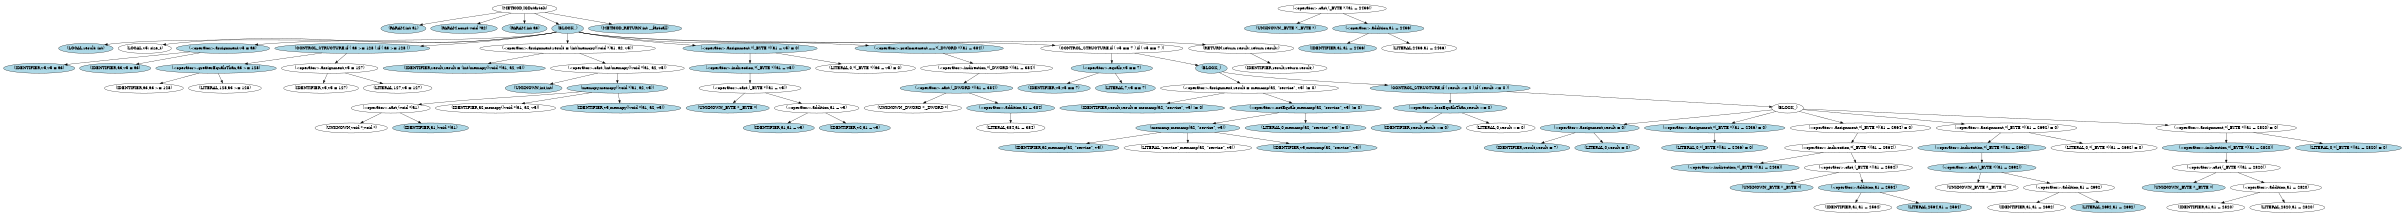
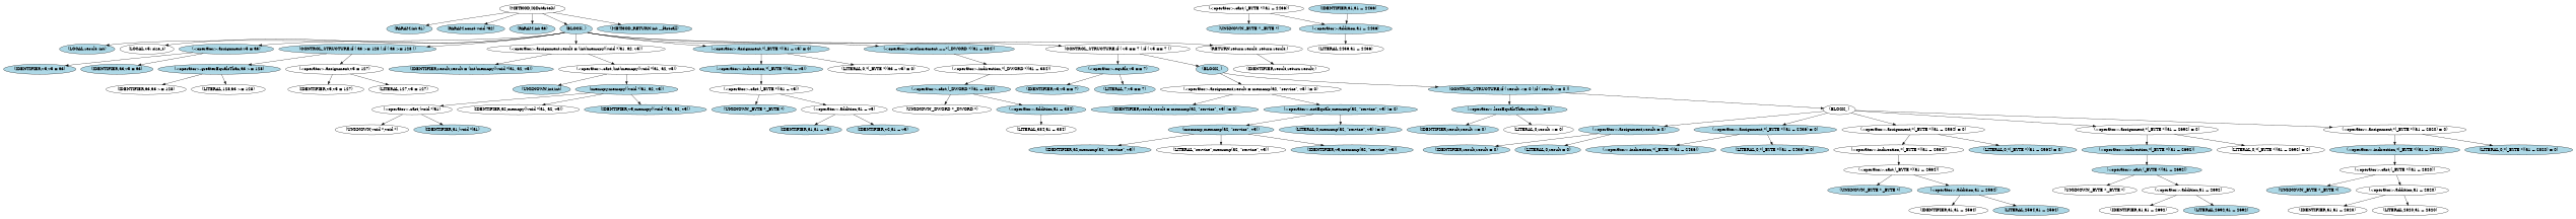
  digraph {
    node [fillcolor=lightblue style=filled]
    n1 [fillcolor=white label="(METHOD,IGDstartelt)"]
    n2 [label="(PARAM,int a1)"]
    n3 [label="(PARAM,const void *a2)"]
    n4 [label="(PARAM,int a3)"]
    n5 [label="(BLOCK,,)"]
    n6 [label="(METHOD_RETURN,int __fastcall)"]
    n7 [label="(LOCAL,result: int)"]
    n8 [fillcolor=white label="(LOCAL,v5: size_t)"]
    n9 [label="(<operator>.assignment,v5 = a3)"]
    n10 [label="(CONTROL_STRUCTURE,if ( a3 >= 128 ),if ( a3 >= 128 ))"]
    n11 [fillcolor=white label="(<operator>.assignment,result = (int)memcpy((void *)a1, a2, v5))"]
    n12 [label="(<operator>.assignment,*(_BYTE *)(a1 + v5) = 0)"]
    n13 [label="(<operator>.preIncrement,++*(_DWORD *)(a1 + 384))"]
    n14 [fillcolor=white label="(CONTROL_STRUCTURE,if ( v5 == 7 ),if ( v5 == 7 ))"]
    n15 [fillcolor=white label="(RETURN,return result;,return result;)"]
    n16 [label="(IDENTIFIER,v5,v5 = a3)"]
    n17 [label="(IDENTIFIER,a3,v5 = a3)"]
    n18 [label="(<operator>.greaterEqualsThan,a3 >= 128)"]
    n19 [fillcolor=white label="(<operator>.assignment,v5 = 127)"]
    n20 [label="(IDENTIFIER,result,result = (int)memcpy((void *)a1, a2, v5))"]
    n21 [fillcolor=white label="(<operator>.cast,(int)memcpy((void *)a1, a2, v5))"]
    n22 [label="(<operator>.indirection,*(_BYTE *)(a1 + v5))"]
    n23 [fillcolor=white label="(LITERAL,0,*(_BYTE *)(a3 + v5) = 0)"]
    n24 [fillcolor=white label="(<operator>.indirection,*(_DWORD *)(a1 + 384))"]
    n25 [label="(<operator>.equals,v5 == 7)"]
    n26 [label="(BLOCK,,)"]
    n27 [fillcolor=white label="(IDENTIFIER,result,return result;)"]
    n28 [fillcolor=white label="(IDENTIFIER,a3,a3 >= 128)"]
    n29 [fillcolor=white label="(LITERAL,128,a3 >= 128)"]
    n30 [fillcolor=white label="(IDENTIFIER,v5,v5 = 127)"]
    n31 [fillcolor=white label="(LITERAL,127,v5 = 127)"]
    n32 [label="(UNKNOWN,int,int)"]
    n33 [label="(memcpy,memcpy((void *)a1, a2, v5))"]
    n34 [fillcolor=white label="(<operator>.cast,(void *)a1)"]
    n35 [fillcolor=white label="(IDENTIFIER,a2,memcpy((void *)a1, a2, v5))"]
    n36 [label="(IDENTIFIER,v5,memcpy((void *)a1, a2, v5))"]
    n37 [fillcolor=white label="(UNKNOWN,void *,void *)"]
    n38 [label="(IDENTIFIER,a1,(void *)a1)"]
    n39 [fillcolor=white label="(<operator>.cast,(_BYTE *)(a1 + v5))"]
    n40 [label="(UNKNOWN,_BYTE *,_BYTE *)"]
    n41 [fillcolor=white label="(<operator>.addition,a1 + v5)"]
    n42 [label="(IDENTIFIER,a1,a1 + v5)"]
    n43 [label="(IDENTIFIER,v2,a1 + v5)"]
    n44 [label="(<operator>.cast,(_DWORD *)(a1 + 384))"]
    n45 [fillcolor=white label="(UNKNOWN,_DWORD *,_DWORD *)"]
    n46 [label="(<operator>.addition,a1 + 384)"]
    n47 [fillcolor=white label="(LITERAL,384,a1 + 384)"]
    n48 [label="(IDENTIFIER,v5,v5 == 7)"]
    n49 [label="(LITERAL,7,v5 == 7)"]
    n50 [fillcolor=white label="(<operator>.assignment,result = memcmp(a2, \"service\", v5) != 0)"]
    n51 [label="(CONTROL_STRUCTURE,if ( result <= 0 ),if ( result <= 0 ))"]
    n52 [label="(IDENTIFIER,result,result = memcmp(a2, \"service\", v5) != 0)"]
    n53 [label="(<operator>.notEquals,memcmp(a2, \"service\", v5) != 0)"]
    n54 [label="(<operator>.lessEqualsThan,result <= 0)"]
    n55 [fillcolor=white label="(BLOCK,,)"]
    n56 [label="(memcmp,memcmp(a2, \"service\", v5))"]
    n57 [label="(LITERAL,0,memcmp(a2, \"service\", v5) != 0)"]
    n58 [label="(IDENTIFIER,a2,memcmp(a2, \"service\", v5))"]
    n59 [fillcolor=white label="(LITERAL,\"service\",memcmp(a2, \"service\", v5))"]
    n60 [label="(IDENTIFIER,v5,memcmp(a2, \"service\", v5))"]
    n61 [label="(IDENTIFIER,result,result <= 0)"]
    n62 [fillcolor=white label="(LITERAL,0,result <= 0)"]
    n63 [label="(<operator>.assignment,result = 0)"]
    n64 [label="(<operator>.assignment,*(_BYTE *)(a1 + 2436) = 0)"]
    n65 [fillcolor=white label="(<operator>.assignment,*(_BYTE *)(a1 + 2564) = 0)"]
    n66 [fillcolor=white label="(<operator>.assignment,*(_BYTE *)(a1 + 2692) = 0)"]
    n67 [fillcolor=white label="(<operator>.assignment,*(_BYTE *)(a1 + 2820) = 0)"]
-   n68 [label="(IDENTIFIER,result,result = 7)"]
+   n68 [label="(IDENTIFIER,result,result = 0)"]
    n69 [label="(LITERAL,0,result = 0)"]
    n70 [label="(<operator>.indirection,*(_BYTE *)(a1 + 2436))"]
    n71 [label="(LITERAL,0,*(_BYTE *)(a1 + 2436) = 0)"]
    n72 [fillcolor=white label="(<operator>.indirection,*(_BYTE *)(a1 + 2564))"]
+   n73 [label="(LITERAL,0,*(_BYTE *)(a1 + 2564) = 0)"]
    n74 [label="(<operator>.indirection,*(_BYTE *)(a1 + 2692))"]
    n75 [fillcolor=white label="(LITERAL,0,*(_BYTE *)(a1 + 2692) = 0)"]
    n76 [label="(<operator>.indirection,*(_BYTE *)(a1 + 2820))"]
    n77 [label="(LITERAL,0,*(_BYTE *)(a1 + 2820) = 0)"]
    n78 [fillcolor=white label="(<operator>.cast,(_BYTE *)(a1 + 2436))"]
    n79 [label="(UNKNOWN,_BYTE *,_BYTE *)"]
    n80 [label="(<operator>.addition,a1 + 2436)"]
    n81 [label="(IDENTIFIER,a1,a1 + 2436)"]
    n82 [fillcolor=white label="(LITERAL,2436,a1 + 2436)"]
    n83 [fillcolor=white label="(<operator>.cast,(_BYTE *)(a1 + 2564))"]
    n84 [label="(UNKNOWN,_BYTE *,_BYTE *)"]
    n85 [label="(<operator>.addition,a1 + 2564)"]
    n86 [fillcolor=white label="(IDENTIFIER,a1,a1 + 2564)"]
    n87 [label="(LITERAL,2564,a1 + 2564)"]
    n88 [label="(<operator>.cast,(_BYTE *)(a1 + 2692))"]
    n89 [fillcolor=white label="(UNKNOWN,_BYTE *,_BYTE *)"]
    n90 [fillcolor=white label="(<operator>.addition,a1 + 2692)"]
    n91 [fillcolor=white label="(IDENTIFIER,a1,a1 + 2692)"]
    n92 [label="(LITERAL,2692,a1 + 2692)"]
    n93 [fillcolor=white label="(<operator>.cast,(_BYTE *)(a1 + 2820))"]
    n94 [label="(UNKNOWN,_BYTE *,_BYTE *)"]
    n95 [fillcolor=white label="(<operator>.addition,a1 + 2820)"]
    n96 [fillcolor=white label="(IDENTIFIER,a1,a1 + 2820)"]
    n97 [fillcolor=white label="(LITERAL,2820,a1 + 2820)"]
    n1 -> n2
    n1 -> n3
    n1 -> n4
    n1 -> n5
    n1 -> n6
    n5 -> n7
    n5 -> n8
    n5 -> n9
    n5 -> n10
    n5 -> n11
    n5 -> n12
    n5 -> n13
    n5 -> n14
    n5 -> n15
    n9 -> n16
    n9 -> n17
    n10 -> n18
    n10 -> n19
    n11 -> n20
    n11 -> n21
    n12 -> n22
    n12 -> n23
    n13 -> n24
    n14 -> n25
    n14 -> n26
    n15 -> n27
    n18 -> n28
    n18 -> n29
    n19 -> n30
    n19 -> n31
    n21 -> n32
    n21 -> n33
    n22 -> n39
    n24 -> n44
    n25 -> n48
    n25 -> n49
    n26 -> n50
    n26 -> n51
    n33 -> n34
    n33 -> n35
    n33 -> n36
    n34 -> n37
    n34 -> n38
    n39 -> n40
    n39 -> n41
    n41 -> n42
    n41 -> n43
    n44 -> n45
    n44 -> n46
    n46 -> n47
    n50 -> n52
    n50 -> n53
    n51 -> n54
    n51 -> n55
    n53 -> n56
    n53 -> n57
    n54 -> n61
    n54 -> n62
    n55 -> n63
    n55 -> n64
    n55 -> n65
    n55 -> n66
    n55 -> n67
    n56 -> n58
    n56 -> n59
    n56 -> n60
    n63 -> n68
    n63 -> n69
-   n72 -> n70
+   n64 -> n70
    n64 -> n71
    n65 -> n72
+   n65 -> n73
    n66 -> n74
    n66 -> n75
    n67 -> n76
    n67 -> n77
    n72 -> n83
    n74 -> n88
    n76 -> n93
    n78 -> n79
    n78 -> n80
-   n80 -> n81
+   n81 -> n80
    n80 -> n82
    n83 -> n84
    n83 -> n85
    n85 -> n86
    n85 -> n87
    n88 -> n89
    n88 -> n90
    n90 -> n91
    n90 -> n92
    n93 -> n94
    n93 -> n95
    n95 -> n96
    n95 -> n97
  }
